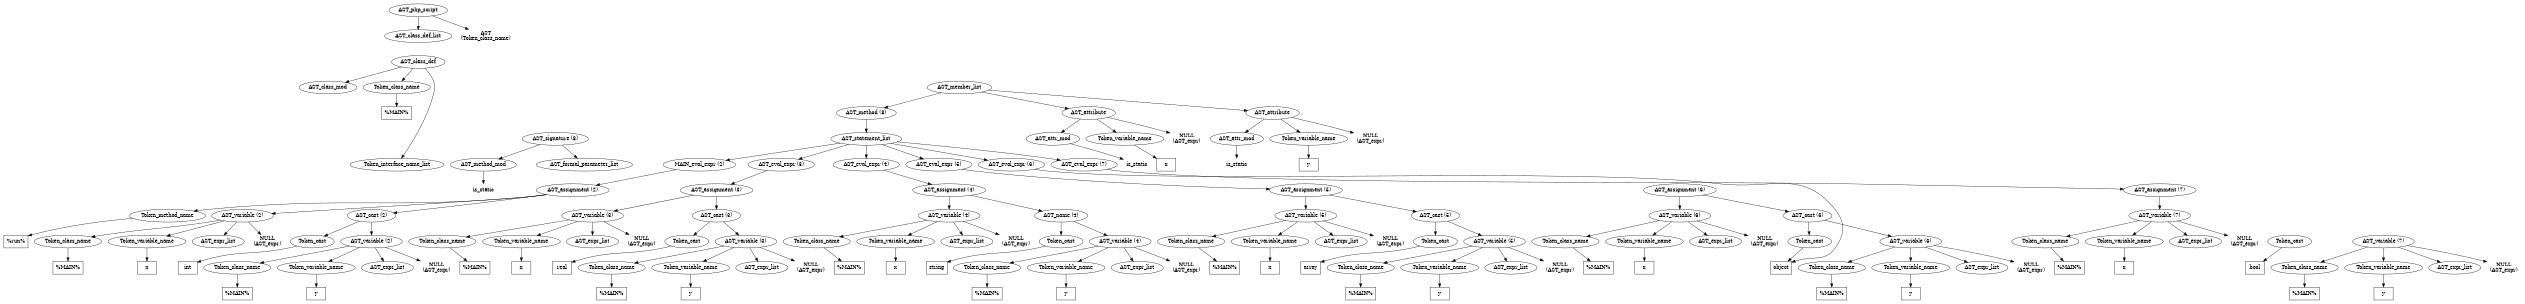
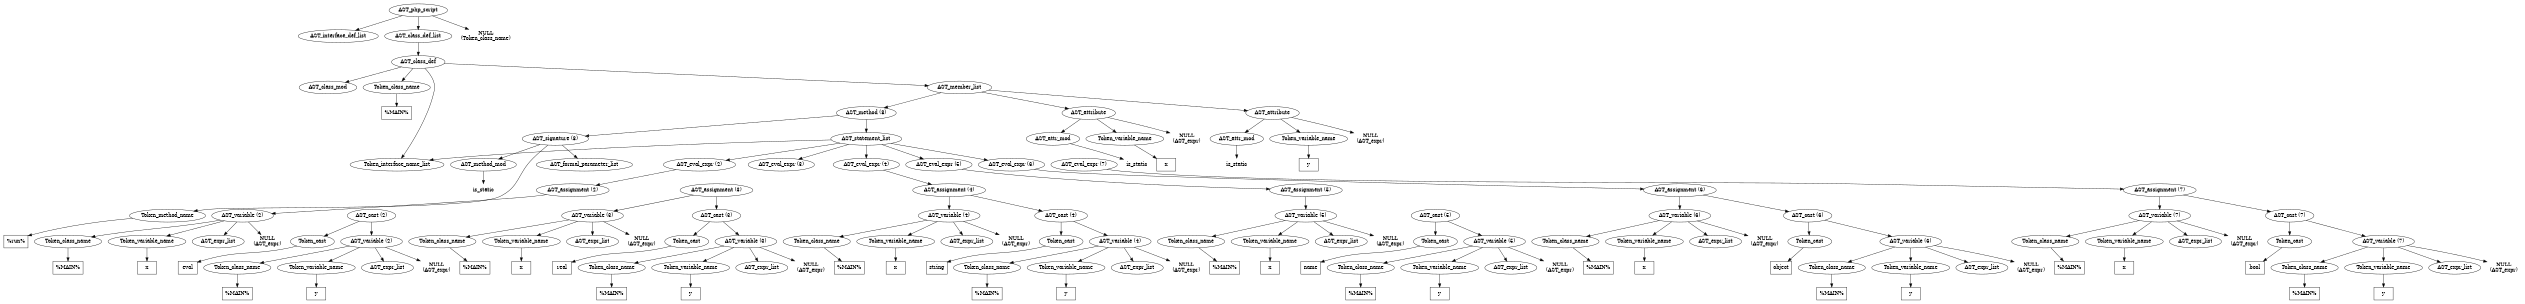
  digraph {
    n1 [label=AST_php_script]
+   n2 [label=AST_interface_def_list]
    n3 [label=AST_class_def_list]
-   n4 [label="AST\n(Token_class_name)" shape=plaintext]
+   n4 [label="NULL\n(Token_class_name)" shape=plaintext]
    n5 [label=AST_class_def]
    n6 [label=AST_class_mod]
    n7 [label=Token_class_name]
    n8 [label=Token_interface_name_list]
    n9 [label=AST_member_list]
    n10 [label="%MAIN%" shape=box]
    n11 [label="AST_method (8)"]
    n12 [label=AST_attribute]
    n13 [label=AST_attribute]
    n14 [label="AST_signature (8)"]
    n15 [label=AST_statement_list]
    n16 [label=AST_attr_mod]
    n17 [label=Token_variable_name]
    n18 [label="NULL\n(AST_expr)" shape=plaintext]
    n19 [label=AST_attr_mod]
    n20 [label=Token_variable_name]
    n21 [label="NULL\n(AST_expr)" shape=plaintext]
    n22 [label=AST_method_mod]
    n23 [label=Token_method_name]
    n24 [label=AST_formal_parameter_list]
-   n25 [label="MAIN_eval_expr (2)"]
+   n25 [label="AST_eval_expr (2)"]
    n26 [label="AST_eval_expr (3)"]
    n27 [label="AST_eval_expr (4)"]
    n28 [label="AST_eval_expr (5)"]
    n29 [label="AST_eval_expr (6)"]
    n30 [label="AST_eval_expr (7)"]
    n31 [label=is_static shape=plaintext]
    n32 [label="%run%" shape=box]
    n33 [label="AST_assignment (2)"]
    n34 [label="AST_assignment (3)"]
    n35 [label="AST_assignment (4)"]
    n36 [label="AST_assignment (5)"]
    n37 [label="AST_assignment (6)"]
    n38 [label="AST_assignment (7)"]
    n39 [label="AST_variable (2)"]
    n40 [label="AST_cast (2)"]
    n41 [label=Token_class_name]
    n42 [label=Token_variable_name]
    n43 [label=AST_expr_list]
    n44 [label="NULL\n(AST_expr)" shape=plaintext]
    n45 [label=Token_cast]
    n46 [label="AST_variable (2)"]
    n47 [label="%MAIN%" shape=box]
    n48 [label=x shape=box]
-   n49 [label=int shape=box]
+   n49 [label=eval shape=box]
    n50 [label=Token_class_name]
    n51 [label=Token_variable_name]
    n52 [label=AST_expr_list]
    n53 [label="NULL\n(AST_expr)" shape=plaintext]
    n54 [label="%MAIN%" shape=box]
    n55 [label=y shape=box]
    n56 [label="AST_variable (3)"]
    n57 [label="AST_cast (3)"]
    n58 [label=Token_class_name]
    n59 [label=Token_variable_name]
    n60 [label=AST_expr_list]
    n61 [label="NULL\n(AST_expr)" shape=plaintext]
    n62 [label=Token_cast]
    n63 [label="AST_variable (3)"]
    n64 [label="%MAIN%" shape=box]
    n65 [label=x shape=box]
    n66 [label=real shape=box]
    n67 [label=Token_class_name]
    n68 [label=Token_variable_name]
    n69 [label=AST_expr_list]
    n70 [label="NULL\n(AST_expr)" shape=plaintext]
    n71 [label="%MAIN%" shape=box]
    n72 [label=y shape=box]
    n73 [label="AST_variable (4)"]
-   n74 [label="AST_name (4)"]
+   n74 [label="AST_cast (4)"]
    n75 [label=Token_class_name]
    n76 [label=Token_variable_name]
    n77 [label=AST_expr_list]
    n78 [label="NULL\n(AST_expr)" shape=plaintext]
    n79 [label=Token_cast]
    n80 [label="AST_variable (4)"]
    n81 [label="%MAIN%" shape=box]
    n82 [label=x shape=box]
    n83 [label=string shape=box]
    n84 [label=Token_class_name]
    n85 [label=Token_variable_name]
    n86 [label=AST_expr_list]
    n87 [label="NULL\n(AST_expr)" shape=plaintext]
    n88 [label="%MAIN%" shape=box]
    n89 [label=y shape=box]
    n90 [label="AST_variable (5)"]
    n91 [label="AST_cast (5)"]
    n92 [label=Token_class_name]
    n93 [label=Token_variable_name]
    n94 [label=AST_expr_list]
    n95 [label="NULL\n(AST_expr)" shape=plaintext]
    n96 [label=Token_cast]
    n97 [label="AST_variable (5)"]
    n98 [label="%MAIN%" shape=box]
    n99 [label=x shape=box]
-   n100 [label=array shape=box]
+   n100 [label=name shape=box]
    n101 [label=Token_class_name]
    n102 [label=Token_variable_name]
    n103 [label=AST_expr_list]
    n104 [label="NULL\n(AST_expr)" shape=plaintext]
    n105 [label="%MAIN%" shape=box]
    n106 [label=y shape=box]
    n107 [label="AST_variable (6)"]
    n108 [label="AST_cast (6)"]
    n109 [label=Token_class_name]
    n110 [label=Token_variable_name]
    n111 [label=AST_expr_list]
    n112 [label="NULL\n(AST_expr)" shape=plaintext]
    n113 [label=Token_cast]
    n114 [label="AST_variable (6)"]
    n115 [label="%MAIN%" shape=box]
    n116 [label=x shape=box]
    n117 [label=object shape=box]
    n118 [label=Token_class_name]
    n119 [label=Token_variable_name]
    n120 [label=AST_expr_list]
    n121 [label="NULL\n(AST_expr)" shape=plaintext]
    n122 [label="%MAIN%" shape=box]
    n123 [label=y shape=box]
    n124 [label="AST_variable (7)"]
+   n125 [label="AST_cast (7)"]
    n126 [label=Token_class_name]
    n127 [label=Token_variable_name]
    n128 [label=AST_expr_list]
    n129 [label="NULL\n(AST_expr)" shape=plaintext]
    n130 [label=Token_cast]
    n131 [label="AST_variable (7)"]
    n132 [label="%MAIN%" shape=box]
    n133 [label=x shape=box]
    n134 [label=bool shape=box]
    n135 [label=Token_class_name]
    n136 [label=Token_variable_name]
    n137 [label=AST_expr_list]
    n138 [label="NULL\n(AST_expr)" shape=plaintext]
    n139 [label="%MAIN%" shape=box]
    n140 [label=y shape=box]
    n141 [label=is_static shape=plaintext]
    n142 [label=x shape=box]
    n143 [label=is_static shape=plaintext]
    n144 [label=y shape=box]
+   n1 -> n2
    n1 -> n3
    n1 -> n4
+   n3 -> n5
    n5 -> n6
    n5 -> n7
    n5 -> n8
+   n5 -> n9
    n7 -> n10
    n9 -> n11
    n9 -> n12
    n9 -> n13
+   n11 -> n14
    n11 -> n15
    n12 -> n16
    n12 -> n17
    n12 -> n18
    n13 -> n19
    n13 -> n20
    n13 -> n21
    n14 -> n22
-   n33 -> n23
+   n14 -> n23
    n14 -> n24
    n15 -> n25
    n15 -> n26
    n15 -> n27
    n15 -> n28
    n15 -> n29
-   n15 -> n30
+   n15 -> n8
    n16 -> n141
    n17 -> n142
    n19 -> n143
    n20 -> n144
    n22 -> n31
    n23 -> n32
    n25 -> n33
-   n26 -> n34
    n27 -> n35
    n28 -> n36
-   n29 -> n117
+   n29 -> n37
    n30 -> n38
    n33 -> n39
-   n33 -> n40
    n34 -> n56
    n34 -> n57
    n35 -> n73
    n35 -> n74
    n36 -> n90
-   n36 -> n91
    n37 -> n107
    n37 -> n108
    n38 -> n124
+   n38 -> n125
    n39 -> n41
    n39 -> n42
    n39 -> n43
    n39 -> n44
    n40 -> n45
    n40 -> n46
    n41 -> n47
    n42 -> n48
    n45 -> n49
    n46 -> n50
    n46 -> n51
    n46 -> n52
    n46 -> n53
    n50 -> n54
    n51 -> n55
    n56 -> n58
    n56 -> n59
    n56 -> n60
    n56 -> n61
    n57 -> n62
    n57 -> n63
    n58 -> n64
    n59 -> n65
    n62 -> n66
    n63 -> n67
    n63 -> n68
    n63 -> n69
    n63 -> n70
    n67 -> n71
    n68 -> n72
    n73 -> n75
    n73 -> n76
    n73 -> n77
    n73 -> n78
    n74 -> n79
    n74 -> n80
    n75 -> n81
    n76 -> n82
    n79 -> n83
    n80 -> n84
    n80 -> n85
    n80 -> n86
    n80 -> n87
    n84 -> n88
    n85 -> n89
    n90 -> n92
    n90 -> n93
    n90 -> n94
    n90 -> n95
    n91 -> n96
    n91 -> n97
    n92 -> n98
    n93 -> n99
    n96 -> n100
    n97 -> n101
    n97 -> n102
    n97 -> n103
    n97 -> n104
    n101 -> n105
    n102 -> n106
    n107 -> n109
    n107 -> n110
    n107 -> n111
    n107 -> n112
    n108 -> n113
    n108 -> n114
    n109 -> n115
    n110 -> n116
    n113 -> n117
    n114 -> n118
    n114 -> n119
    n114 -> n120
    n114 -> n121
    n118 -> n122
    n119 -> n123
    n124 -> n126
    n124 -> n127
    n124 -> n128
    n124 -> n129
+   n125 -> n130
+   n125 -> n131
    n126 -> n132
    n127 -> n133
    n130 -> n134
    n131 -> n135
    n131 -> n136
    n131 -> n137
    n131 -> n138
    n135 -> n139
    n136 -> n140
  }
